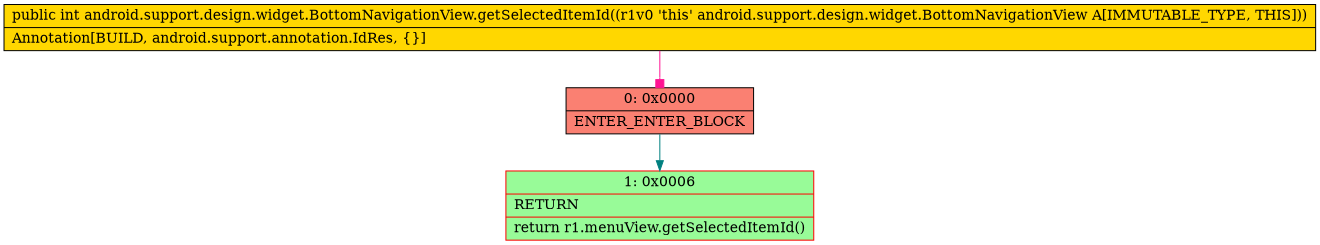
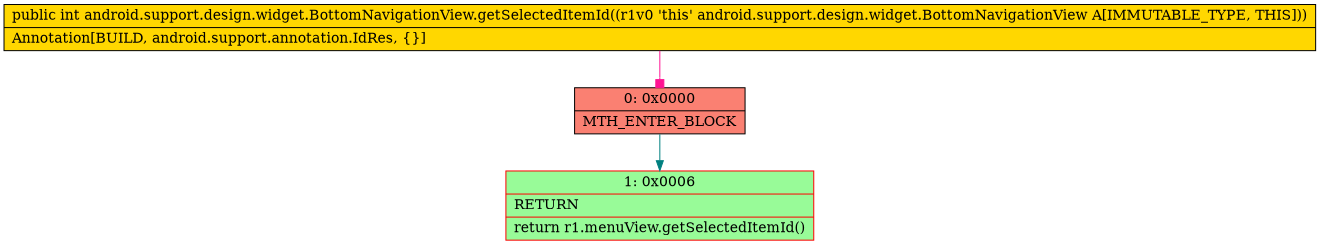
  digraph {
    node [shape=record style=filled color=black]
-   n1 [label="{0\:\ 0x0000|ENTER_ENTER_BLOCK\l}" fillcolor=salmon]
+   n1 [label="{0\:\ 0x0000|MTH_ENTER_BLOCK\l}" fillcolor=salmon]
    n2 [label="{1\:\ 0x0006|RETURN\l|return r1.menuView.getSelectedItemId()\l}" fillcolor=palegreen color=red]
    n3 [label="{public int android.support.design.widget.BottomNavigationView.getSelectedItemId((r1v0 'this' android.support.design.widget.BottomNavigationView A[IMMUTABLE_TYPE, THIS]))  | Annotation[BUILD, android.support.annotation.IdRes, \{\}]\l}" fillcolor=gold]
    n1 -> n2 [color=teal arrowhead=normal]
    n3 -> n1 [color=deeppink arrowhead=box]
  }
